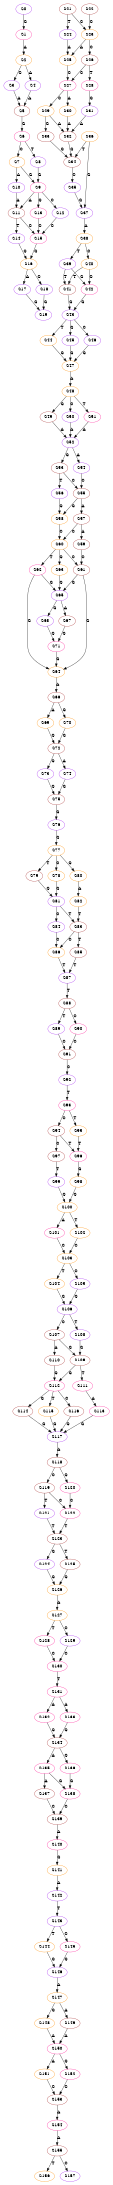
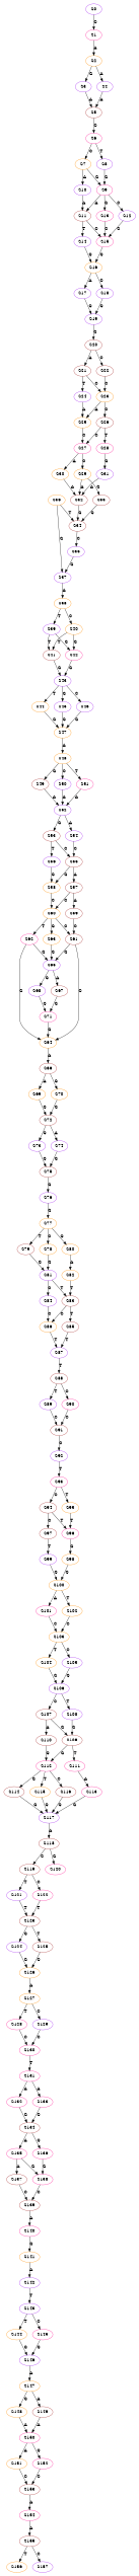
  strict digraph {
    node [color=purple]
    S1 [color=deeppink]
    S0
    S2 [color=darkorange]
    S3
    S4
    S5 [color=brown]
    S6 [color=deeppink]
    S7 [color=darkorange]
    S8
    S9 [color=deeppink]
    S10
    S11 [color=brown]
    S12
    S13 [color=deeppink]
    S14
    S15 [color=deeppink]
    S16 [color=darkorange]
    S17
    S18
    S19
+   S20 [color=brown]
    S21 [color=brown]
    S22 [color=brown]
    S23 [color=darkorange]
    S24
    S25 [color=darkorange]
    S26 [color=brown]
    S27 [color=deeppink]
    S28 [color=deeppink]
    S29 [color=darkorange]
    S30 [color=darkorange]
    S31
    S32 [color=brown]
    S33 [color=brown]
    S34 [color=brown]
    S35
    S37
    S36 [color=darkorange]
    S38 [color=darkorange]
    S39
    S40 [color=darkorange]
    S41 [color=brown]
    S42 [color=deeppink]
    S43
    S44 [color=darkorange]
    S45
    S46
    S47 [color=darkorange]
    S48 [color=darkorange]
    S49 [color=brown]
    S50
    S51 [color=deeppink]
    S52
    S53 [color=brown]
    S54
    S55 [color=brown]
    S56
    S57 [color=brown]
    S58 [color=darkorange]
    S59 [color=brown]
    S60 [color=darkorange]
    S61 [color=brown]
    S62 [color=deeppink]
    S63 [color=darkorange]
    S64 [color=darkorange]
    S65
    S66 [color=brown]
    S67 [color=brown]
    S68
    S69 [color=darkorange]
    S70 [color=darkorange]
    S71 [color=deeppink]
    S72 [color=brown]
    S73
    S74
    S75 [color=brown]
    S76
    S77 [color=darkorange]
    S78 [color=darkorange]
    S79 [color=brown]
    S80 [color=darkorange]
    S81
    S82 [color=darkorange]
    S83 [color=brown]
    S84
    S85 [color=brown]
    S86 [color=darkorange]
    S87
    S88 [color=brown]
    S89
    S90 [color=deeppink]
    S91 [color=brown]
    S92
    S93 [color=deeppink]
    S94 [color=brown]
    S95 [color=darkorange]
    S96 [color=deeppink]
    S97 [color=brown]
    S98 [color=darkorange]
    S99
    S100 [color=darkorange]
    S101 [color=deeppink]
    S102 [color=darkorange]
    S103 [color=darkorange]
    S104 [color=darkorange]
    S105
    S106
    S107 [color=brown]
    S108
    S109 [color=brown]
    S110 [color=brown]
    S111 [color=deeppink]
    S112 [color=deeppink]
    S113 [color=deeppink]
    S114 [color=brown]
    S115 [color=darkorange]
    S116 [color=brown]
    S117
    S118 [color=brown]
    S119 [color=brown]
    S120 [color=deeppink]
    S121
    S122 [color=deeppink]
    S123 [color=brown]
    S124
    S125 [color=brown]
    S126 [color=darkorange]
    S127 [color=darkorange]
    S128 [color=deeppink]
    S129
    S130 [color=deeppink]
    S131 [color=deeppink]
    S132 [color=deeppink]
    S133 [color=deeppink]
    S134 [color=brown]
    S135 [color=deeppink]
    S136 [color=deeppink]
    S137 [color=brown]
    S138 [color=deeppink]
    S139 [color=brown]
    S140 [color=deeppink]
    S141 [color=darkorange]
    S142
    S143
    S144 [color=darkorange]
    S145 [color=deeppink]
    S146
    S147 [color=darkorange]
    S148 [color=darkorange]
    S149 [color=brown]
    S150 [color=deeppink]
    S151 [color=darkorange]
    S152 [color=deeppink]
    S153 [color=brown]
    S154 [color=deeppink]
    S155 [color=brown]
    S156 [color=darkorange]
    S157
    S1 -> S2 [label=A]
    S0 -> S1 [label=G]
    S2 -> S3 [label=G]
    S2 -> S4 [label=A]
    S3 -> S5 [label=A]
    S4 -> S5 [label=A]
    S5 -> S6 [label=G]
    S6 -> S7 [label=C]
    S6 -> S8 [label=T]
    S7 -> S9 [label=G]
    S7 -> S10 [label=A]
    S8 -> S9 [label=G]
    S9 -> S11 [label=A]
    S9 -> S12 [label=C]
    S9 -> S13 [label=G]
    S10 -> S11 [label=A]
    S11 -> S14 [label=T]
    S11 -> S15 [label=C]
    S12 -> S15 [label=C]
    S13 -> S15 [label=C]
    S14 -> S16 [label=G]
    S15 -> S16 [label=G]
    S16 -> S17 [label=A]
    S16 -> S18 [label=G]
    S17 -> S19 [label=G]
    S18 -> S19 [label=G]
+   S19 -> S20 [label=G]
+   S20 -> S21 [label=A]
+   S20 -> S22 [label=C]
    S21 -> S23 [label=C]
    S21 -> S24 [label=T]
    S22 -> S23 [label=C]
    S23 -> S25 [label=A]
    S23 -> S26 [label=C]
    S24 -> S25 [label=A]
    S25 -> S27 [label=C]
    S26 -> S27 [label=C]
    S26 -> S28 [label=T]
    S27 -> S29 [label=C]
    S27 -> S30 [label=A]
    S28 -> S31 [label=G]
    S29 -> S32 [label=A]
    S29 -> S33 [label=G]
    S30 -> S32 [label=A]
    S31 -> S32 [label=A]
    S32 -> S34 [label=G]
    S33 -> S34 [label=G]
    S34 -> S35 [label=C]
    S35 -> S37 [label=G]
    S37 -> S38 [label=A]
    S36 -> S34 [label=T]
    S36 -> S37 [label=G]
    S38 -> S39 [label=T]
    S38 -> S40 [label=C]
    S39 -> S41 [label=T]
    S39 -> S42 [label=G]
    S40 -> S41 [label=T]
    S40 -> S42 [label=G]
    S41 -> S43 [label=G]
    S42 -> S43 [label=G]
    S43 -> S44 [label=T]
    S43 -> S45 [label=G]
    S43 -> S46 [label=C]
    S44 -> S47 [label=G]
    S45 -> S47 [label=G]
    S46 -> S47 [label=G]
    S47 -> S48 [label=A]
    S48 -> S49 [label=G]
    S48 -> S50 [label=C]
    S48 -> S51 [label=T]
    S49 -> S52 [label=A]
    S50 -> S52 [label=A]
    S51 -> S52 [label=A]
    S52 -> S53 [label=G]
    S52 -> S54 [label=A]
    S53 -> S55 [label=C]
    S53 -> S56 [label=T]
    S54 -> S55 [label=C]
    S55 -> S57 [label=A]
    S55 -> S58 [label=G]
    S56 -> S58 [label=G]
    S57 -> S59 [label=A]
    S57 -> S60 [label=C]
    S58 -> S60 [label=C]
    S59 -> S61 [label=C]
    S60 -> S61 [label=C]
    S60 -> S62 [label=T]
    S60 -> S63 [label=G]
    S61 -> S64 [label=G]
    S61 -> S65 [label=G]
    S62 -> S64 [label=G]
    S62 -> S65 [label=G]
    S63 -> S65 [label=G]
    S64 -> S66 [label=A]
    S65 -> S67 [label=A]
    S65 -> S68 [label=G]
    S66 -> S69 [label=A]
    S66 -> S70 [label=G]
    S67 -> S71 [label=G]
    S68 -> S71 [label=G]
    S69 -> S72 [label=G]
    S70 -> S72 [label=G]
    S71 -> S64 [label=G]
    S72 -> S73 [label=G]
    S72 -> S74 [label=A]
    S73 -> S75 [label=G]
    S74 -> S75 [label=G]
    S75 -> S76 [label=G]
    S76 -> S77 [label=G]
    S77 -> S78 [label=C]
    S77 -> S79 [label=T]
    S77 -> S80 [label=G]
    S78 -> S81 [label=G]
    S79 -> S81 [label=G]
    S80 -> S82 [label=A]
    S81 -> S83 [label=T]
    S81 -> S84 [label=C]
    S82 -> S83 [label=T]
    S83 -> S85 [label=T]
    S83 -> S86 [label=C]
    S84 -> S86 [label=C]
    S85 -> S87 [label=T]
    S86 -> S87 [label=T]
    S87 -> S88 [label=T]
    S88 -> S89 [label=T]
    S88 -> S90 [label=C]
    S89 -> S91 [label=C]
    S90 -> S91 [label=C]
    S91 -> S92 [label=C]
    S92 -> S93 [label=T]
    S93 -> S94 [label=C]
    S93 -> S95 [label=T]
    S94 -> S96 [label=T]
    S94 -> S97 [label=C]
    S95 -> S96 [label=T]
    S96 -> S98 [label=G]
    S97 -> S99 [label=T]
    S98 -> S100 [label=G]
    S99 -> S100 [label=G]
    S100 -> S101 [label=A]
    S100 -> S102 [label=T]
    S101 -> S103 [label=C]
    S102 -> S103 [label=C]
    S103 -> S104 [label=T]
    S103 -> S105 [label=C]
    S104 -> S106 [label=G]
    S105 -> S106 [label=G]
    S106 -> S107 [label=C]
    S106 -> S108 [label=T]
    S107 -> S109 [label=G]
    S107 -> S110 [label=A]
    S108 -> S109 [label=G]
    S109 -> S111 [label=T]
    S109 -> S112 [label=G]
    S110 -> S112 [label=G]
    S111 -> S113 [label=A]
    S112 -> S114 [label=G]
    S112 -> S115 [label=T]
    S112 -> S116 [label=C]
    S113 -> S117 [label=G]
    S114 -> S117 [label=G]
    S115 -> S117 [label=G]
    S116 -> S117 [label=G]
    S117 -> S118 [label=A]
    S118 -> S119 [label=C]
    S118 -> S120 [label=G]
    S119 -> S121 [label=T]
    S119 -> S122 [label=C]
-   S120 -> S122 [label=C]
    S121 -> S123 [label=T]
    S122 -> S123 [label=T]
    S123 -> S124 [label=G]
    S123 -> S125 [label=T]
    S124 -> S126 [label=G]
    S125 -> S126 [label=G]
    S126 -> S127 [label=A]
    S127 -> S128 [label=T]
    S127 -> S129 [label=C]
    S128 -> S130 [label=C]
    S129 -> S130 [label=C]
    S130 -> S131 [label=T]
    S131 -> S132 [label=A]
    S131 -> S133 [label=A]
    S132 -> S134 [label=G]
    S133 -> S134 [label=G]
    S134 -> S135 [label=A]
    S134 -> S136 [label=G]
    S135 -> S137 [label=A]
    S135 -> S138 [label=G]
    S136 -> S138 [label=G]
    S137 -> S139 [label=C]
    S138 -> S139 [label=C]
    S139 -> S140 [label=A]
    S140 -> S141 [label=G]
    S141 -> S142 [label=A]
    S142 -> S143 [label=T]
    S143 -> S144 [label=T]
    S143 -> S145 [label=C]
    S144 -> S146 [label=G]
    S145 -> S146 [label=G]
    S146 -> S147 [label=A]
    S147 -> S148 [label=G]
    S147 -> S149 [label=A]
    S148 -> S150 [label=A]
    S149 -> S150 [label=A]
    S150 -> S151 [label=A]
    S150 -> S152 [label=G]
    S151 -> S153 [label=C]
    S152 -> S153 [label=C]
    S153 -> S154 [label=A]
    S154 -> S155 [label=A]
    S155 -> S156 [label=T]
    S155 -> S157 [label=C]
  }
